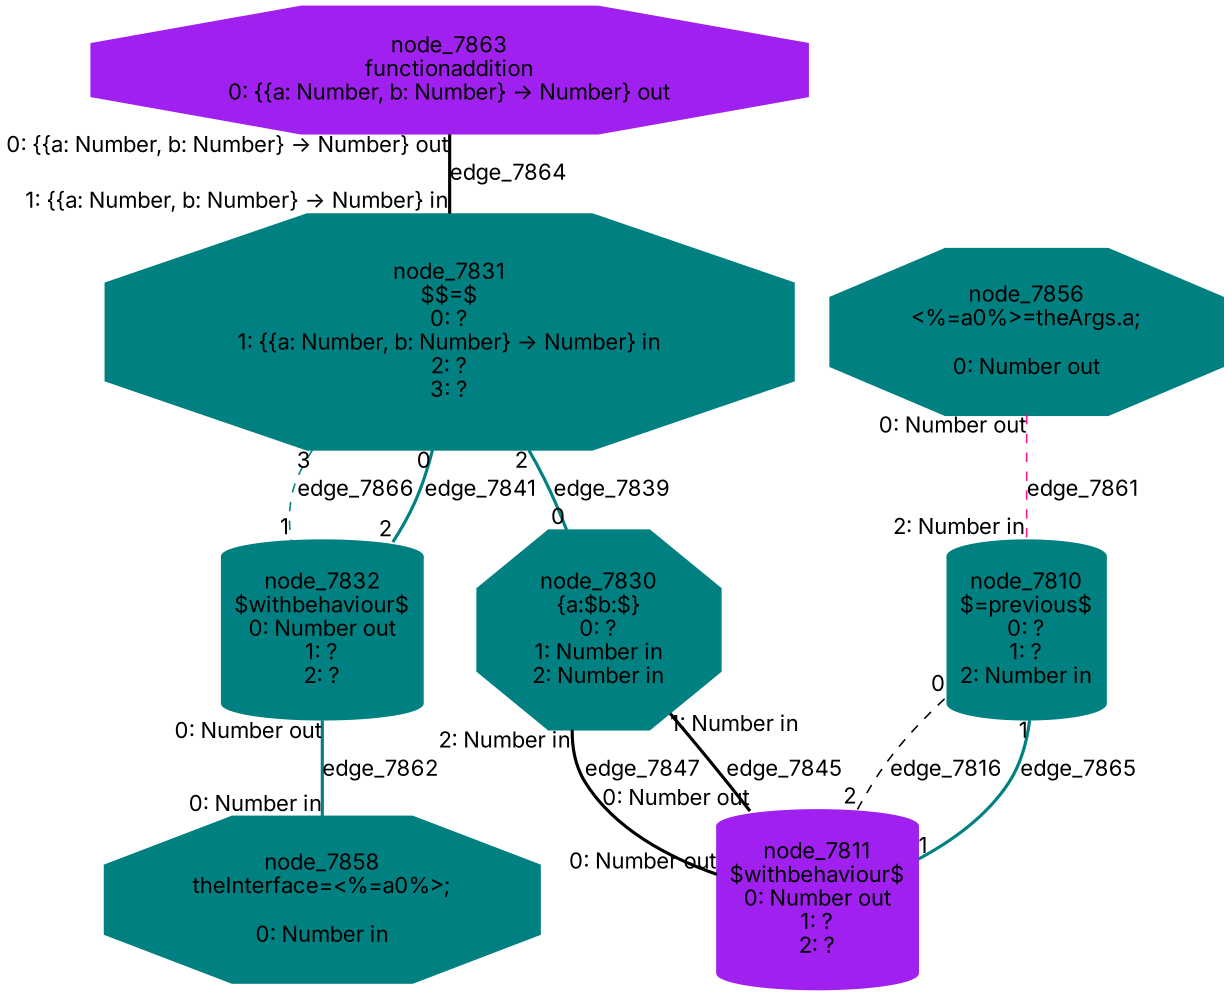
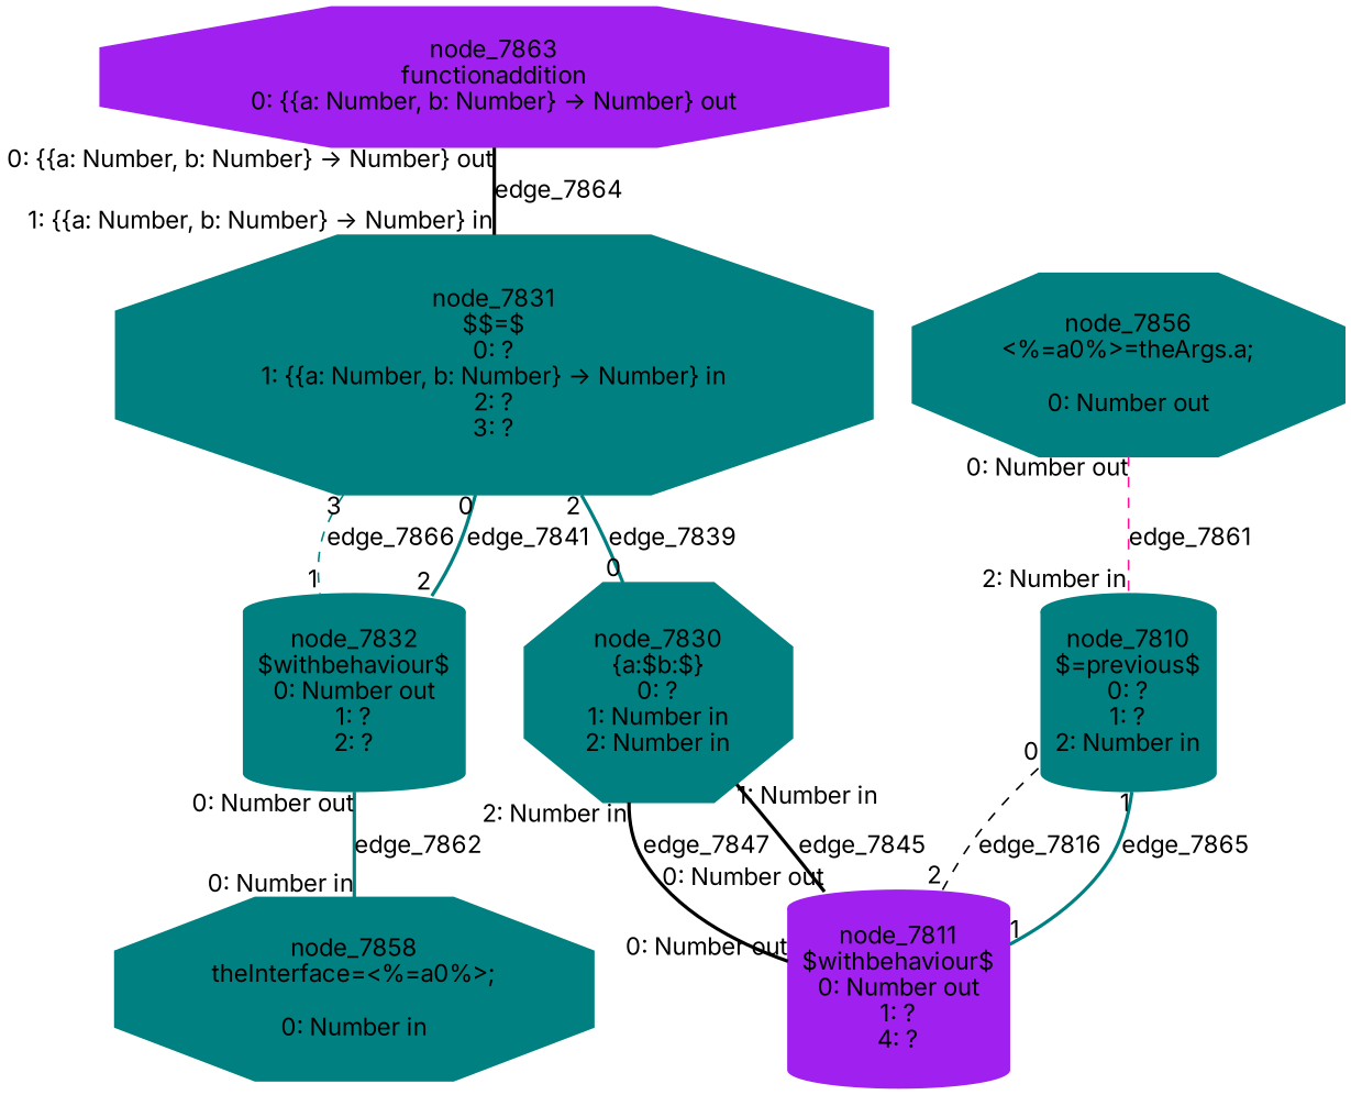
  digraph {
    fontname=Inter
    node [color=teal fontname=Inter shape=octagon style=filled]
    edge [arrowHead=none arrowsize=1 color=teal dir=none fontname=Inter headlabel=0 taillabel=2 style=bold]
    n1 [label="node_7810\n$=previous$\n0: ?\n1: ?\n2: Number in" shape=cylinder]
-   n2 [color=purple label="node_7811\n$withbehaviour$\n0: Number out\n1: ?\n2: ?" shape=cylinder]
+   n2 [color=purple label="node_7811\n$withbehaviour$\n0: Number out\n1: ?\n4: ?" shape=cylinder]
    n3 [label="node_7830\n{a:$b:$}\n0: ?\n1: Number in\n2: Number in"]
    n4 [label="node_7831\n$$=$\n0: ?\n1: {{a: Number, b: Number} -> Number} in\n2: ?\n3: ?"]
    n5 [label="node_7832\n$withbehaviour$\n0: Number out\n1: ?\n2: ?" shape=cylinder]
    n6 [label="node_7858\ntheInterface=<%=a0%>;\n\n0: Number in"]
    n7 [label="node_7856\n<%=a0%>=theArgs.a;\n\n0: Number out"]
    n8 [color=purple label="node_7863\nfunctionaddition\n0: {{a: Number, b: Number} -> Number} out"]
    n1 -> n2 [headlabel=1 label=edge_7865 taillabel=1]
    n2 -> n1 [color=black label=edge_7816 style=dashed]
    n3 -> n2 [color=black headlabel="0: Number out" label=edge_7845 taillabel="1: Number in"]
    n3 -> n2 [color=black headlabel="0: Number out" label=edge_7847 taillabel="2: Number in"]
    n4 -> n3 [label=edge_7839]
    n4 -> n5 [headlabel=1 label=edge_7866 taillabel=3 style=dashed]
    n5 -> n4 [label=edge_7841]
    n5 -> n6 [headlabel="0: Number in" label=edge_7862 taillabel="0: Number out"]
    n7 -> n1 [color=deeppink headlabel="2: Number in" label=edge_7861 taillabel="0: Number out" style=dashed]
    n8 -> n4 [color=black headlabel="1: {{a: Number, b: Number} -> Number} in" label=edge_7864 taillabel="0: {{a: Number, b: Number} -> Number} out"]
  }
